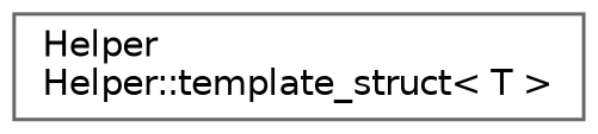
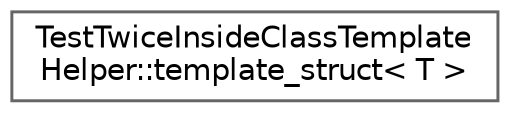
  digraph {
    rankdir=TB
-   n1 [color=gray40 fillcolor=white fontname=Helvetica fontsize=10 height=0.2 label="Helper\lHelper::template_struct\< T \>" shape=box style=filled width=0.4]
+   n1 [color=gray40 fillcolor=white fontname=Helvetica fontsize=10 height=0.2 label="TestTwiceInsideClassTemplate\lHelper::template_struct\< T \>" shape=box style=filled width=0.4]
  }
